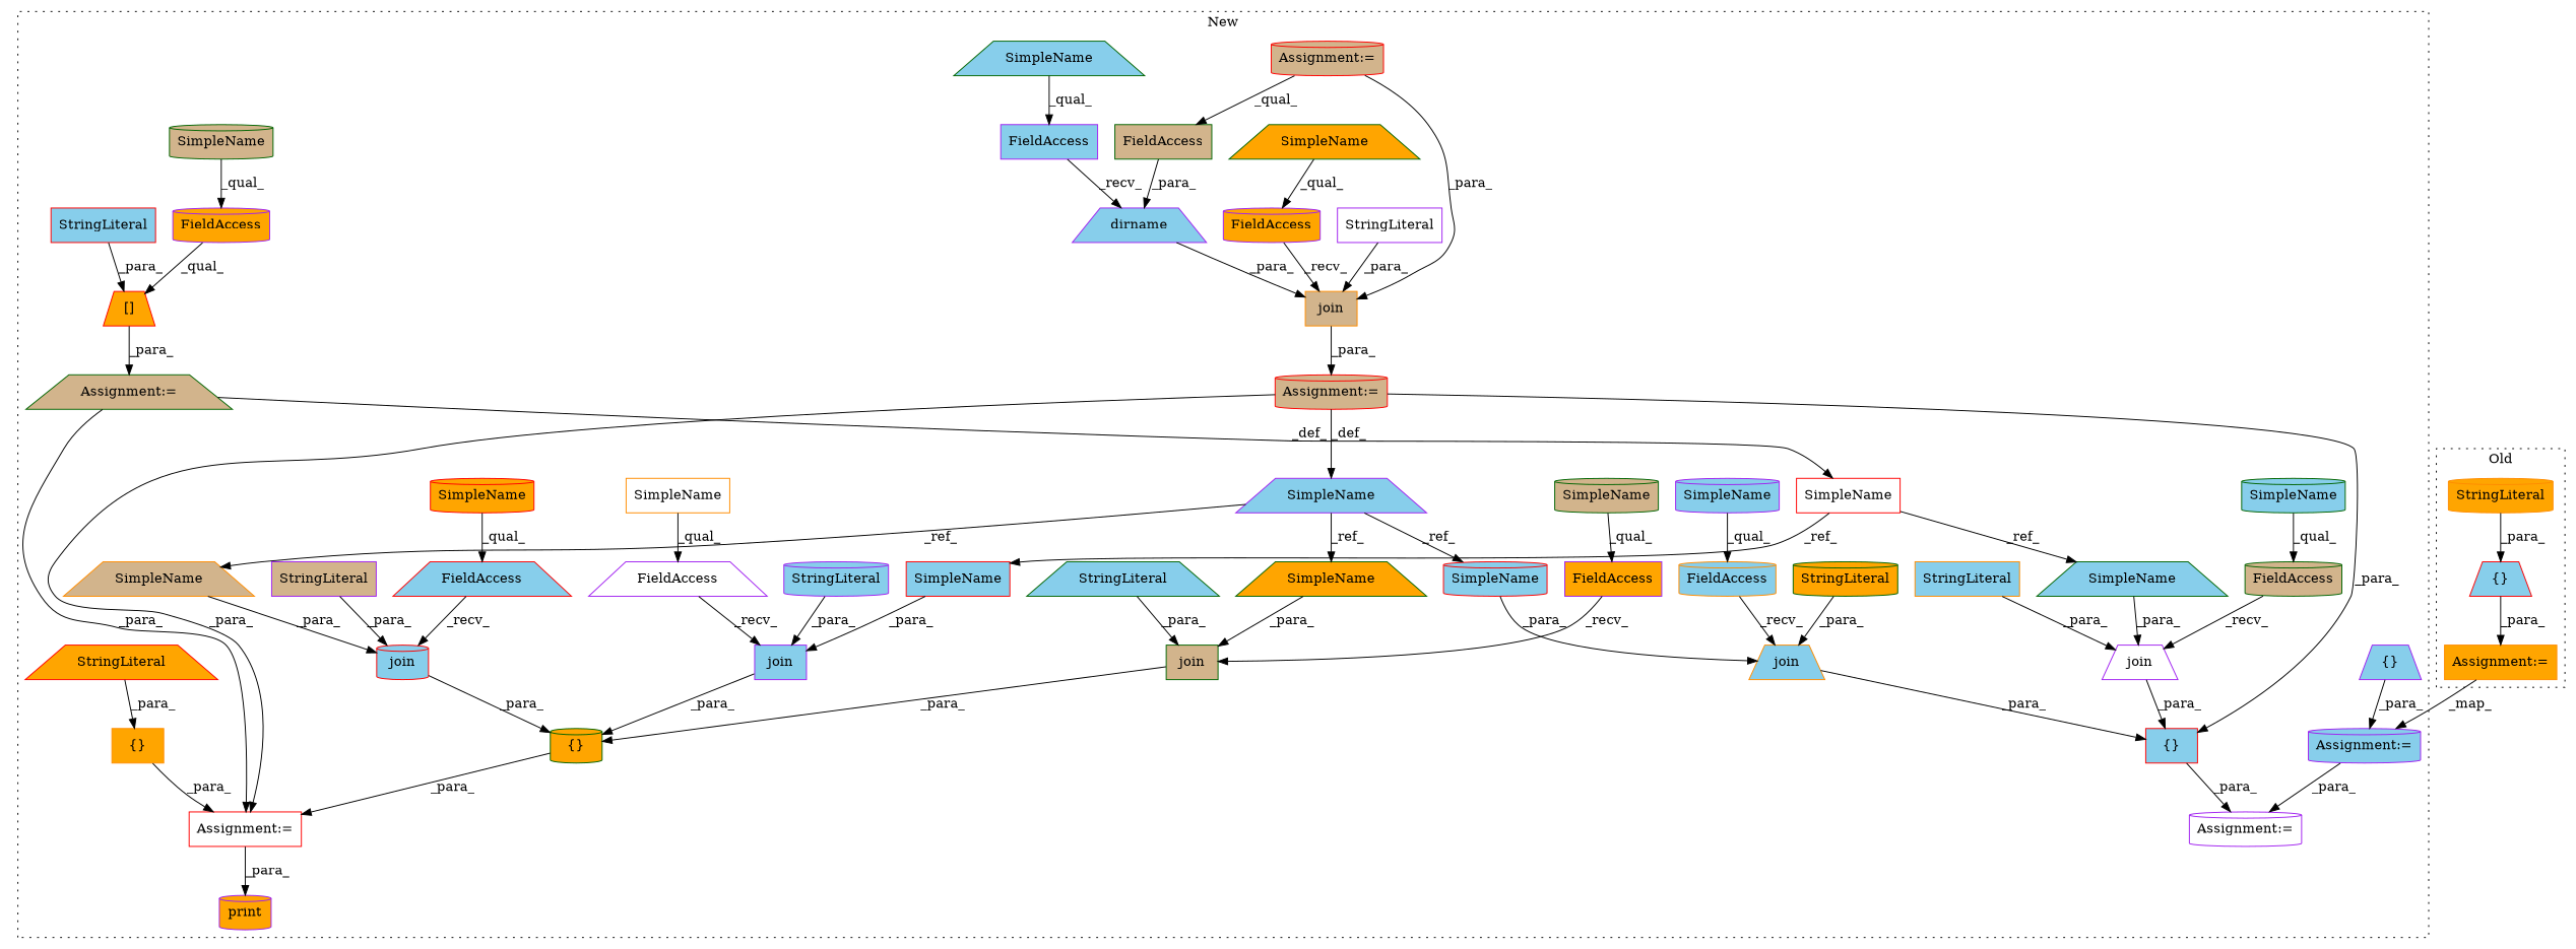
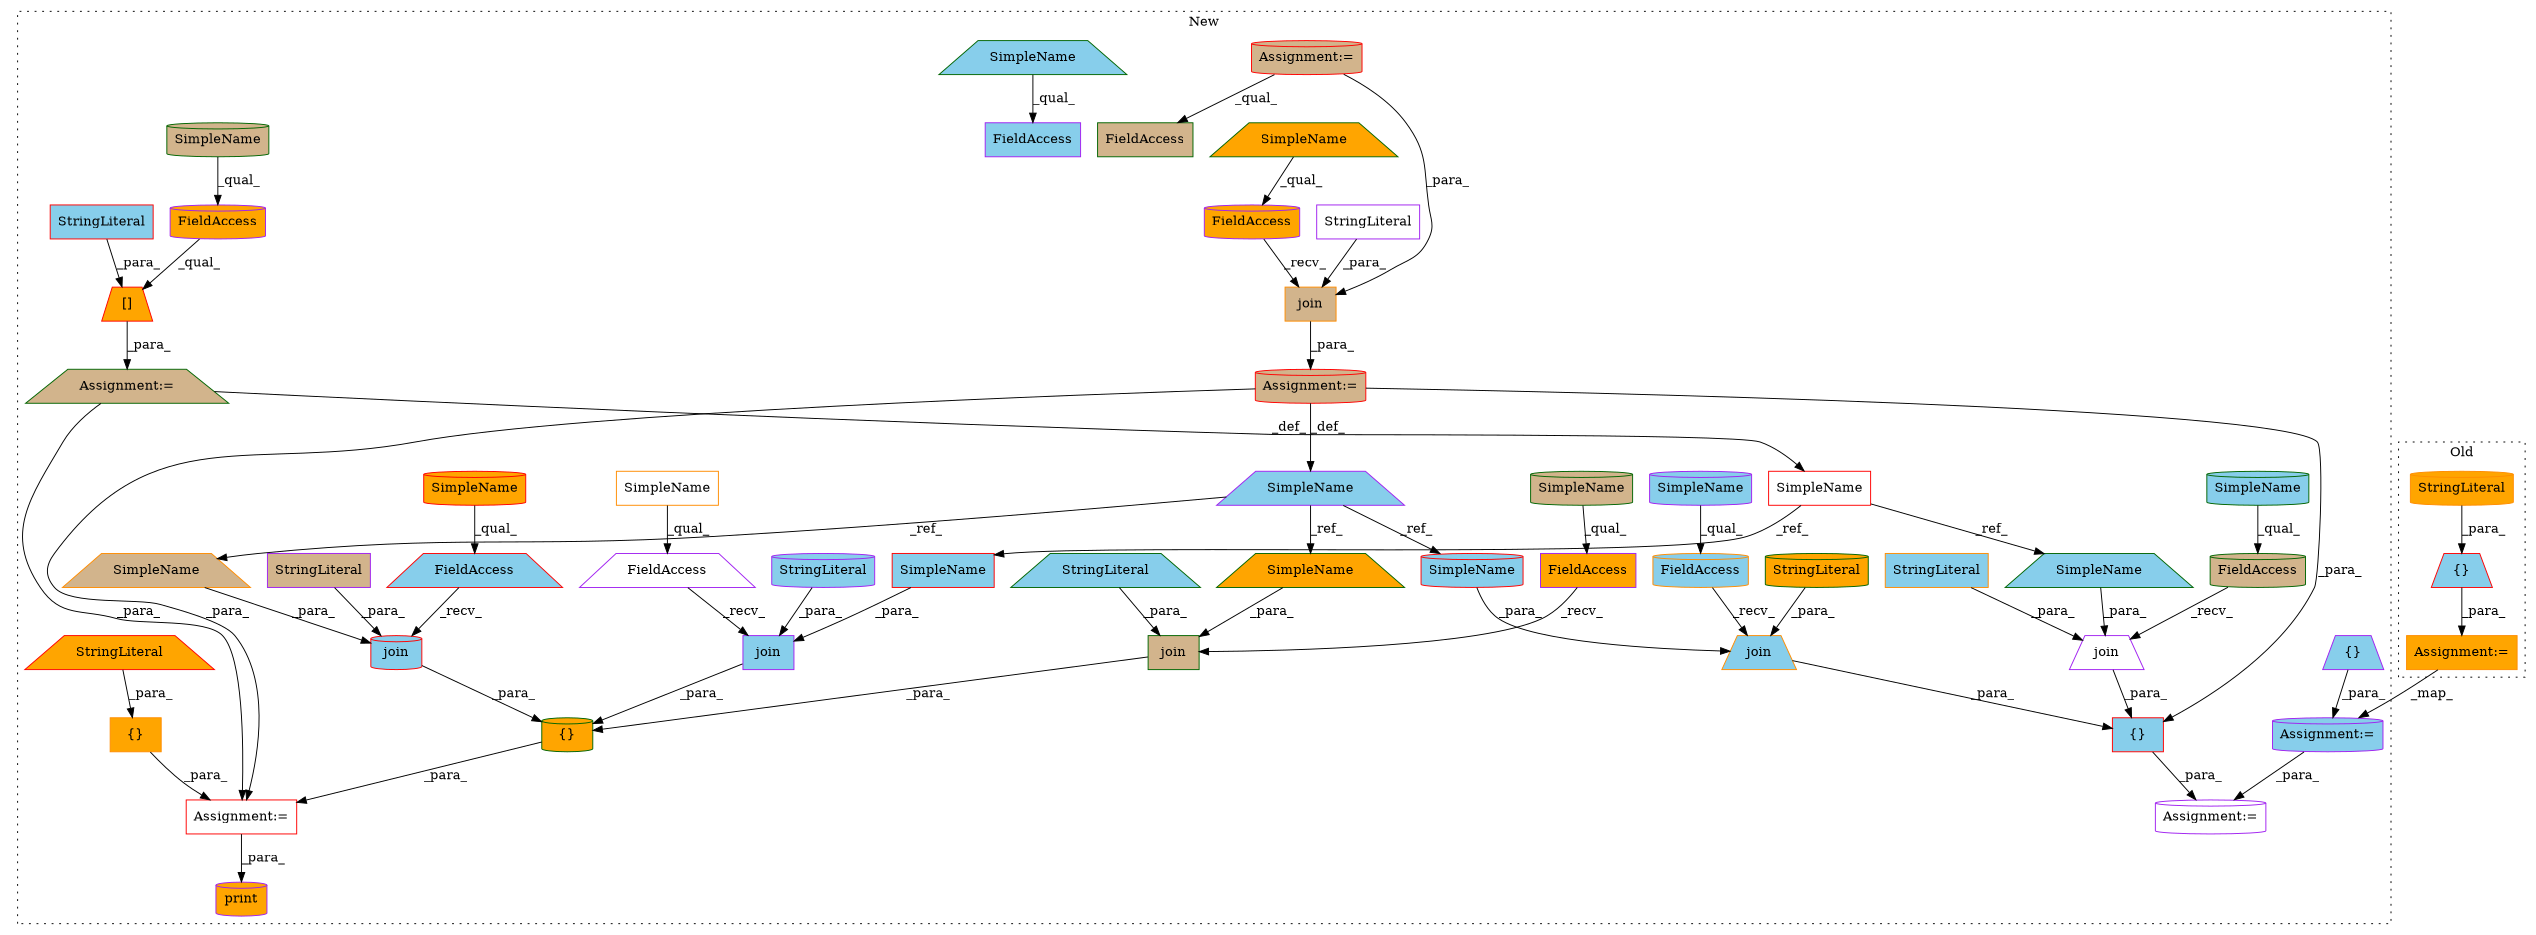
  digraph {
    node [a=42 l=2 s=473 shape=cylinder style=filled fillcolor=skyblue color=purple]
    n1 [a=4 l="1,1" label="{}" s="875,907" shape=trapezium color=red]
    n2 [a=45 l=31 label=StringLiteral s=876 fillcolor=orange color=darkorange]
    n3 [a=7 l=1 label="Assignment:=" s=862 shape=box fillcolor=orange color=darkorange]
-   n4 [a=32 l="8,1" label=dirname s="481,503" shape=trapezium]
    n5 [a=22 l=7 label=FieldAccess shape=box]
    n6 [a=7 l=1 label="Assignment:=" s=459 fillcolor=tan color=red]
    n7 [a=22 l=14 label=FieldAccess s=489 shape=box fillcolor=tan color=darkgreen]
    n8 [a=22 l=7 label=FieldAccess s=1463 shape=box fillcolor=orange]
    n9 [a=22 l=7 label=FieldAccess s=1085 color=darkorange]
    n10 [a=22 l=10 label=FieldAccess s=551 fillcolor=orange]
    n11 [a=22 l=7 label=FieldAccess s=1499 shape=trapezium fillcolor=white]
    n12 [a=22 l=7 label=FieldAccess s=1544 shape=trapezium color=red]
    n13 [a=7 label="Assignment:=" s=1039 fillcolor=white]
    n14 [a=4 l="1,1" label="{}" s="1462,1577" fillcolor=orange color=darkgreen]
    n15 [a=32 l="5,1" label=join s="1093,1118" shape=trapezium color=darkorange]
    n16 [l=10 label=SimpleName s=449 shape=trapezium]
    n17 [a=32 l="5,1" label=join s="1471,1497" shape=box fillcolor=tan color=darkgreen]
    n18 [a=45 l=9 label=StringLiteral s=1109 fillcolor=orange color=darkgreen]
    n19 [a=32 l="5,1" label=join s="1552,1576" color=red]
    n20 [a=45 l=8 label=StringLiteral s=1568 shape=box fillcolor=tan]
    n21 [a=45 l=10 label=StringLiteral s=1487 shape=trapezium color=darkgreen]
    n22 [a=22 l=7 label=FieldAccess s=460 fillcolor=orange]
    n23 [a=2 l="11,1" label="[]" s="551,573" shape=trapezium fillcolor=orange color=red]
    n24 [a=4 l="1,1" label="{}" s="1050,1119" shape=box color=red]
    n25 [a=22 l=7 label=FieldAccess s=1051 fillcolor=tan color=darkgreen]
    n26 [a=4 label="{}" s=695 shape=trapezium]
    n27 [a=32 l="5,1" label=join s="1059,1083" shape=trapezium fillcolor=white]
    n28 [l=9 label=SimpleName s=541 shape=box fillcolor=white color=red]
    n29 [a=32 l="5,1" label=join s="1507,1542" shape=box]
    n30 [a=45 l=9 label=StringLiteral s=1074 shape=box color=darkorange]
    n31 [a=32 l="5,1" label=join s="468,534" shape=box fillcolor=tan color=darkorange]
    n32 [a=45 l=20 label=StringLiteral s=1522]
    n33 [a=7 label="Assignment:=" s=1451 shape=box fillcolor=white color=red]
    n34 [a=4 l="1,1" label="{}" s="1244,1275" shape=box fillcolor=orange color=darkorange]
    n35 [a=7 l=1 label="Assignment:=" s=550 shape=trapezium fillcolor=tan color=darkgreen]
    n36 [a=7 l=3 label="Assignment:=" s=264 fillcolor=tan color=red]
    n37 [a=45 l=11 label=StringLiteral s=562 shape=box color=red]
    n38 [a=45 l=30 label=StringLiteral s=1245 shape=trapezium fillcolor=orange color=red]
    n39 [a=45 l=29 label=StringLiteral s=505 shape=box fillcolor=white]
    n40 [a=7 l=1 label="Assignment:=" s=682]
    n41 [a=32 l="6,1" label=print s="1584,1603" fillcolor=orange]
    n42 [l=9 label=SimpleName s=1064 shape=trapezium color=darkgreen]
    n43 [l=9 label=SimpleName s=1512 shape=box color=red]
    n44 [l=10 label=SimpleName s=1098 color=red]
    n45 [l=10 label=SimpleName s=1476 shape=trapezium fillcolor=orange color=darkgreen]
    n46 [l=10 label=SimpleName s=1557 shape=trapezium fillcolor=tan color=darkorange]
    n47 [label=SimpleName s=1051 color=darkgreen]
    n48 [label=SimpleName s=1463 fillcolor=tan color=darkgreen]
    n49 [label=SimpleName s=460 shape=trapezium fillcolor=orange color=darkgreen]
    n50 [label=SimpleName s=1499 shape=box fillcolor=white color=darkorange]
    n51 [label=SimpleName s=1544 fillcolor=orange color=red]
    n52 [label=SimpleName s=551 fillcolor=tan color=darkgreen]
    n53 [label=SimpleName shape=trapezium color=darkgreen]
    n54 [label=SimpleName s=1085]
    subgraph cluster_1 {
      label=Old
      style=dotted
      n1
      n2
      n3
    }
    subgraph cluster_2 {
      label=New
      style=dotted
-     n4
      n5
      n6
      n7
      n8
      n9
      n10
      n11
      n12
      n13
      n14
      n15
      n16
      n17
      n18
      n19
      n20
      n21
      n22
      n23
      n24
      n25
      n26
      n27
      n28
      n29
      n30
      n31
      n32
      n33
      n34
      n35
      n36
      n37
      n38
      n39
      n40
      n41
      n42
      n43
      n44
      n45
      n46
      n47
      n48
      n49
      n50
      n51
      n52
      n53
      n54
    }
    n1 -> n3 [label=_para_]
    n2 -> n1 [label=_para_]
    n3 -> n40 [label=_map_]
-   n4 -> n31 [label=_para_]
-   n5 -> n4 [label=_recv_]
    n6 -> n16 [label=_def_]
    n6 -> n24 [label=_para_]
    n6 -> n33 [label=_para_]
-   n7 -> n4 [label=_para_]
    n8 -> n17 [label=_recv_]
    n9 -> n15 [label=_recv_]
    n10 -> n23 [label=_qual_]
    n11 -> n29 [label=_recv_]
    n12 -> n19 [label=_recv_]
    n14 -> n33 [label=_para_]
    n15 -> n24 [label=_para_]
    n16 -> n44 [label=_ref_]
    n16 -> n45 [label=_ref_]
    n16 -> n46 [label=_ref_]
    n17 -> n14 [label=_para_]
    n18 -> n15 [label=_para_]
    n19 -> n14 [label=_para_]
    n20 -> n19 [label=_para_]
    n21 -> n17 [label=_para_]
    n22 -> n31 [label=_recv_]
    n23 -> n35 [label=_para_]
    n24 -> n13 [label=_para_]
    n25 -> n27 [label=_recv_]
    n26 -> n40 [label=_para_]
    n27 -> n24 [label=_para_]
    n28 -> n42 [label=_ref_]
    n28 -> n43 [label=_ref_]
    n29 -> n14 [label=_para_]
    n30 -> n27 [label=_para_]
    n31 -> n6 [label=_para_]
    n32 -> n29 [label=_para_]
    n33 -> n41 [label=_para_]
    n34 -> n33 [label=_para_]
    n35 -> n28 [label=_def_]
    n35 -> n33 [label=_para_]
    n36 -> n7 [label=_qual_]
    n36 -> n31 [label=_para_]
    n37 -> n23 [label=_para_]
    n38 -> n34 [label=_para_]
    n39 -> n31 [label=_para_]
    n40 -> n13 [label=_para_]
    n42 -> n27 [label=_para_]
    n43 -> n29 [label=_para_]
    n44 -> n15 [label=_para_]
    n45 -> n17 [label=_para_]
    n46 -> n19 [label=_para_]
    n47 -> n25 [label=_qual_]
    n48 -> n8 [label=_qual_]
    n49 -> n22 [label=_qual_]
    n50 -> n11 [label=_qual_]
    n51 -> n12 [label=_qual_]
    n52 -> n10 [label=_qual_]
    n53 -> n5 [label=_qual_]
    n54 -> n9 [label=_qual_]
  }
